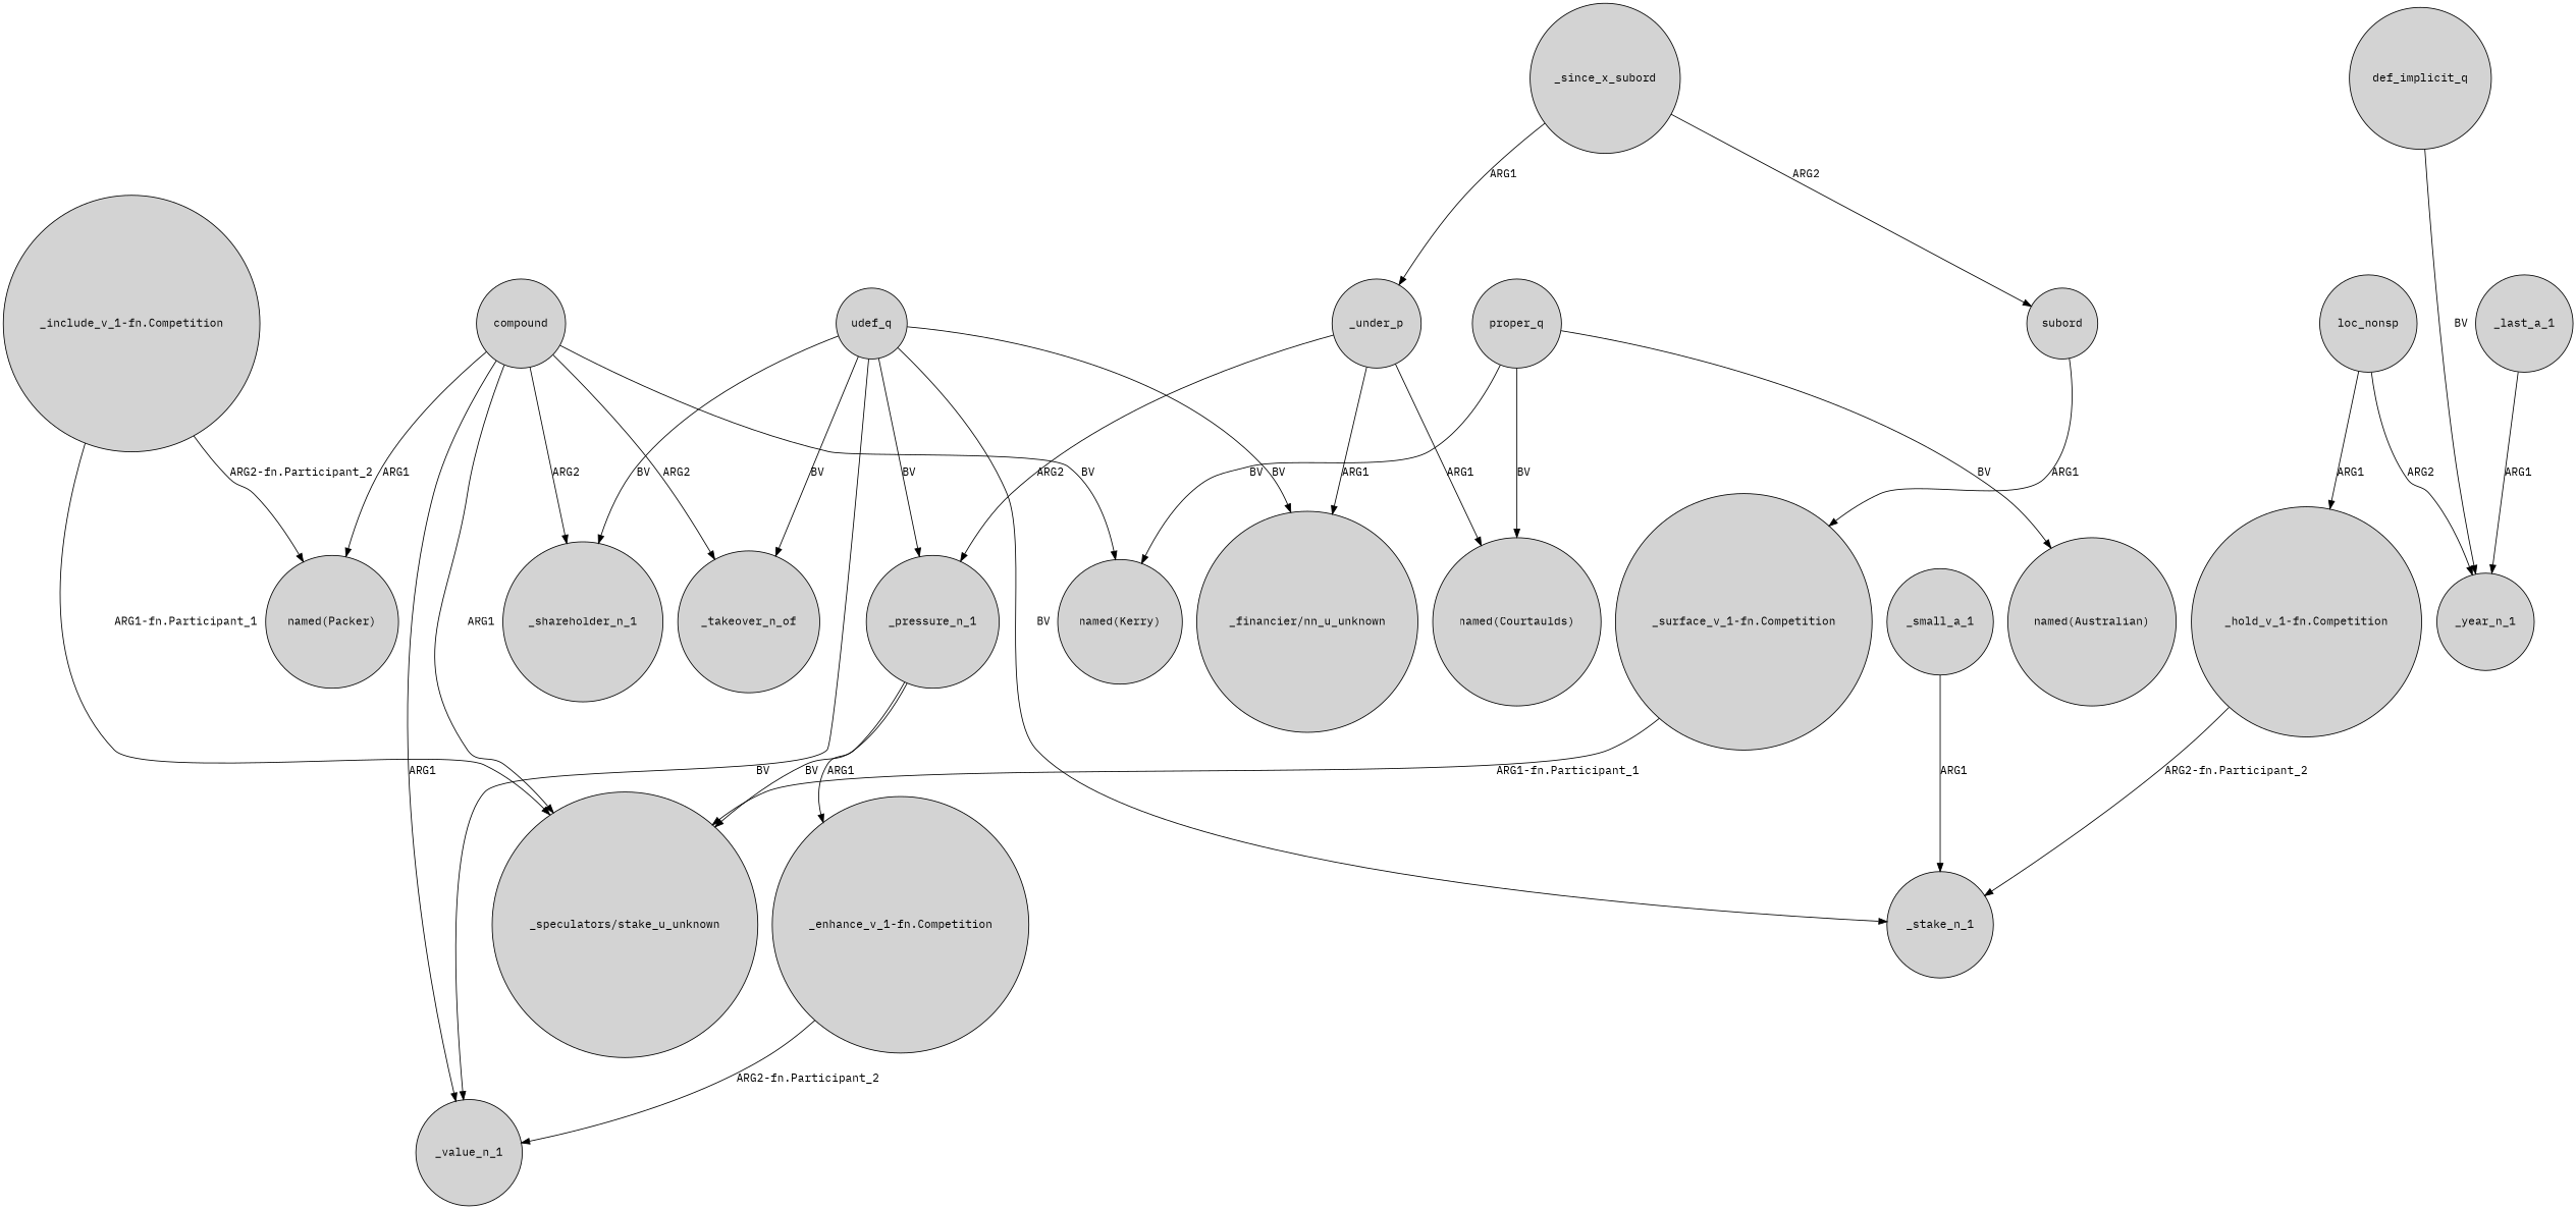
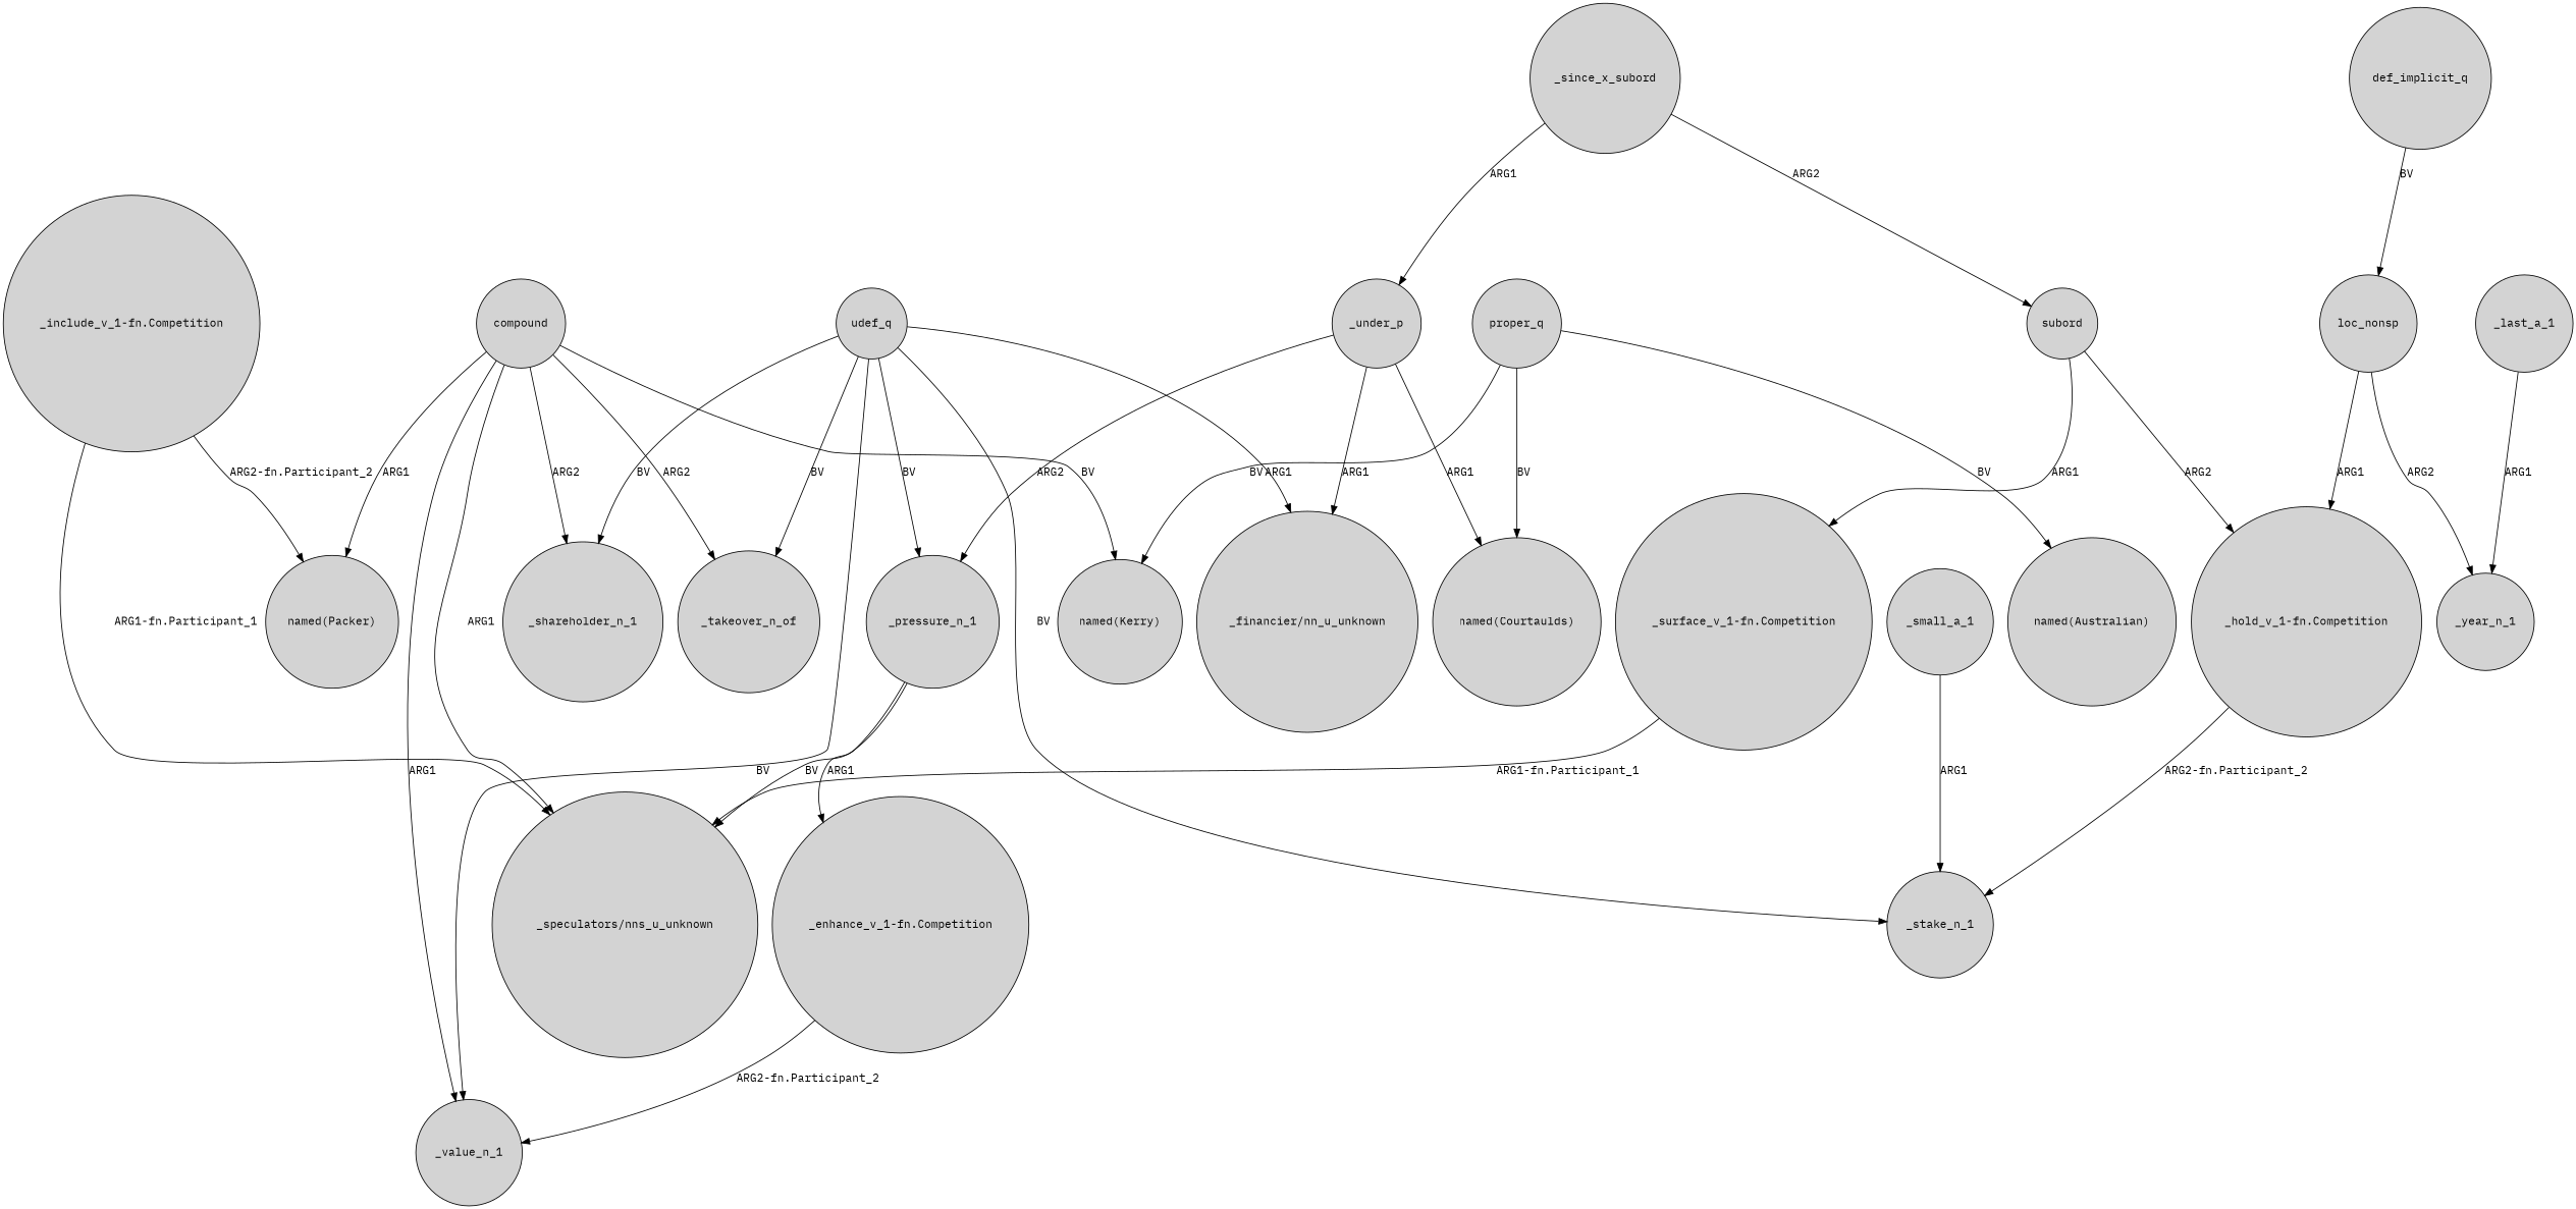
  digraph {
    fontname="IBM Plex Mono"
    node [fontname="IBM Plex Mono" shape=circle style=filled]
    edge [fontname="IBM Plex Mono"]
    proper_q
    "named(Kerry)"
    "named(Australian)"
    "named(Courtaulds)"
    compound
    "named(Packer)"
    _shareholder_n_1
    _value_n_1
-   "_speculators/nns_u_unknown" [label="_speculators/stake_u_unknown"]
+   "_speculators/nns_u_unknown"
    _takeover_n_of
    udef_q
    "_financier/nn_u_unknown"
    _stake_n_1
    _pressure_n_1
    "_enhance_v_1-fn.Competition"
    _small_a_1
    def_implicit_q
    _year_n_1
    _under_p
    "_hold_v_1-fn.Competition"
    _since_x_subord
    subord
    "_surface_v_1-fn.Competition"
    loc_nonsp
    _last_a_1
    "_include_v_1-fn.Competition"
    proper_q -> "named(Kerry)" [label=BV]
    proper_q -> "named(Australian)" [label=BV]
    proper_q -> "named(Courtaulds)" [label=BV]
    compound -> "named(Kerry)" [label=BV]
    compound -> "named(Packer)" [label=ARG1]
    compound -> _shareholder_n_1 [label=ARG2]
    compound -> _value_n_1 [label=ARG1]
    compound -> "_speculators/nns_u_unknown" [label=ARG1]
    compound -> _takeover_n_of [label=ARG2]
    udef_q -> _shareholder_n_1 [label=BV]
    udef_q -> _value_n_1 [label=BV]
    udef_q -> _takeover_n_of [label=BV]
-   udef_q -> "_financier/nn_u_unknown" [label=BV]
+   udef_q -> "_financier/nn_u_unknown" [label=ARG1]
    udef_q -> _stake_n_1 [label=BV]
    udef_q -> _pressure_n_1 [label=BV]
    _pressure_n_1 -> "_speculators/nns_u_unknown" [label=BV]
    _pressure_n_1 -> "_enhance_v_1-fn.Competition" [label=ARG1]
    "_enhance_v_1-fn.Competition" -> _value_n_1 [label="ARG2-fn.Participant_2"]
    _small_a_1 -> _stake_n_1 [label=ARG1]
-   def_implicit_q -> _year_n_1 [label=BV]
+   def_implicit_q -> loc_nonsp [label=BV]
    _under_p -> "named(Courtaulds)" [label=ARG1]
    _under_p -> "_financier/nn_u_unknown" [label=ARG1]
    _under_p -> _pressure_n_1 [label=ARG2]
    "_hold_v_1-fn.Competition" -> _stake_n_1 [label="ARG2-fn.Participant_2"]
    _since_x_subord -> _under_p [label=ARG1]
    _since_x_subord -> subord [label=ARG2]
+   subord -> "_hold_v_1-fn.Competition" [label=ARG2]
    subord -> "_surface_v_1-fn.Competition" [label=ARG1]
    "_surface_v_1-fn.Competition" -> "_speculators/nns_u_unknown" [label="ARG1-fn.Participant_1"]
    loc_nonsp -> _year_n_1 [label=ARG2]
    loc_nonsp -> "_hold_v_1-fn.Competition" [label=ARG1]
    _last_a_1 -> _year_n_1 [label=ARG1]
    "_include_v_1-fn.Competition" -> "named(Packer)" [label="ARG2-fn.Participant_2"]
    "_include_v_1-fn.Competition" -> "_speculators/nns_u_unknown" [label="ARG1-fn.Participant_1"]
  }
